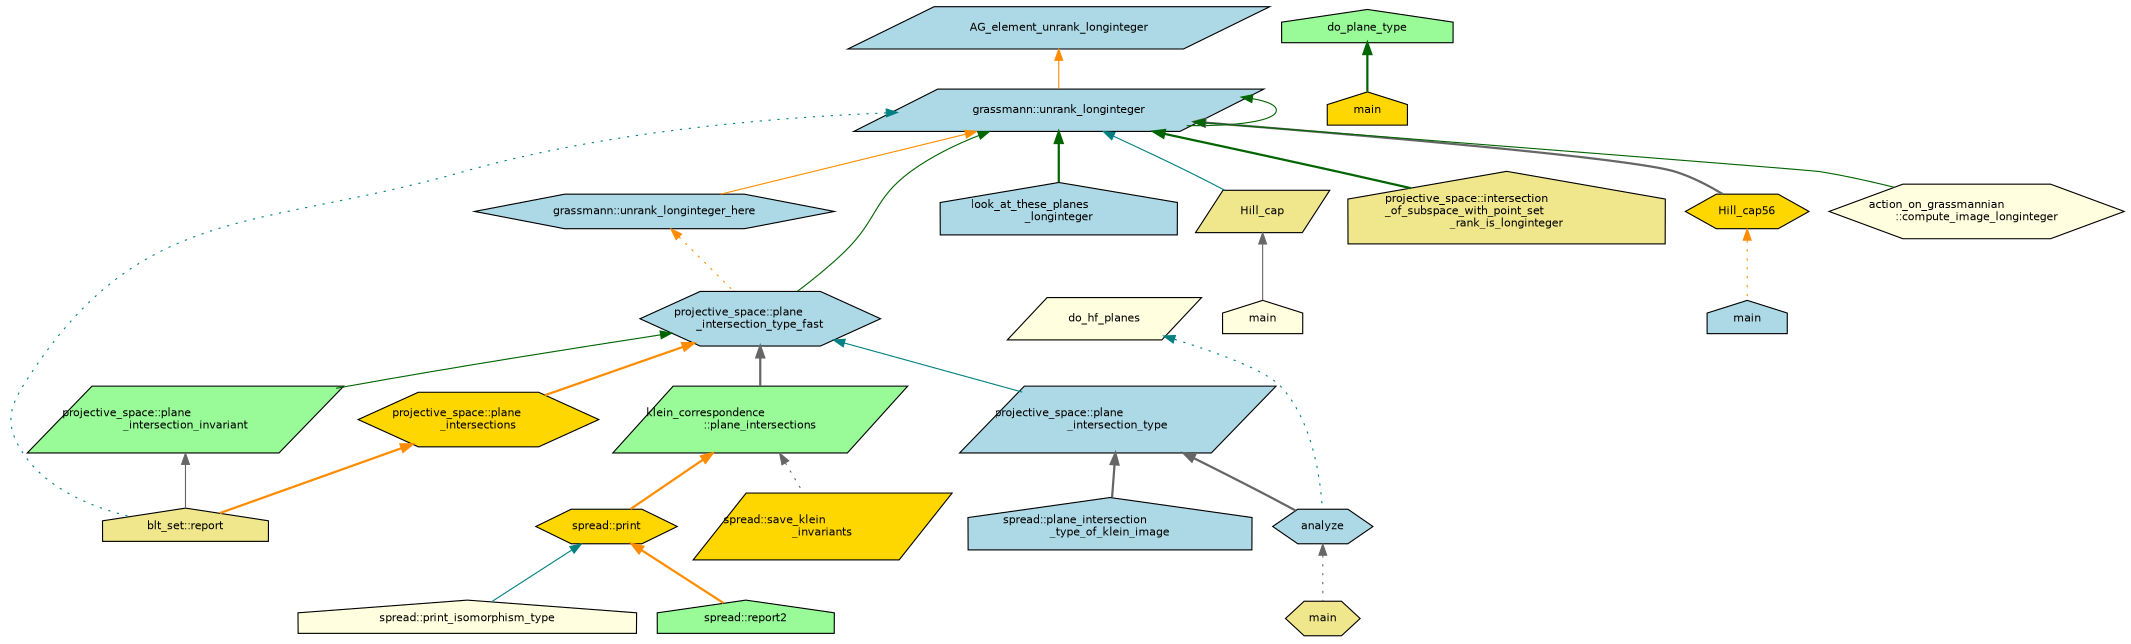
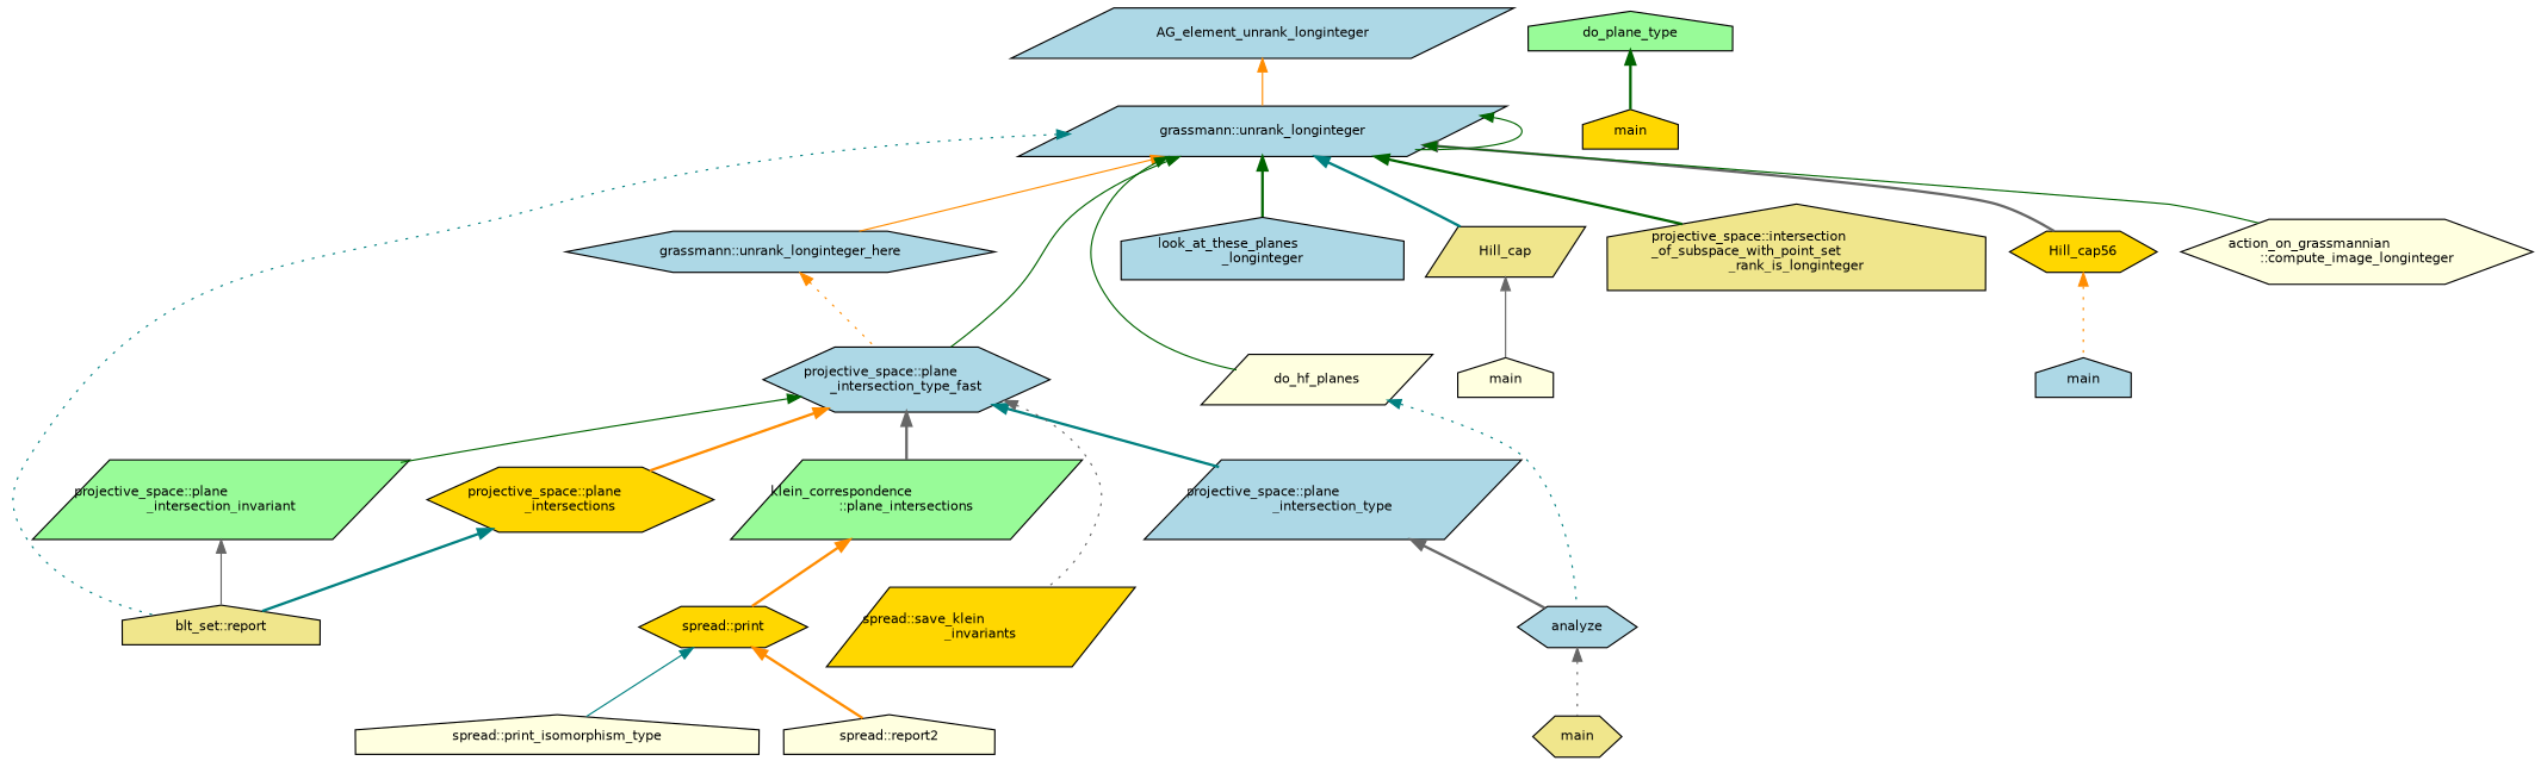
  digraph {
    rankdir=TB
    node [color=black fillcolor=lightblue fontname=Helvetica fontsize=10 shape=house style=filled]
    edge [color=darkgreen dir=back fontname=Helvetica fontsize=10 labelfontname=Helvetica labelfontsize=10 style=solid]
    n1 [fontcolor=black height=0.2 label=AG_element_unrank_longinteger shape=parallelogram width=0.4]
    n2 [height=0.2 label="grassmann::unrank_longinteger" shape=parallelogram width=0.4]
    n3 [fillcolor=khaki height=0.2 label="blt_set::report" width=0.4]
    n4 [height=0.2 label="grassmann::unrank_longinteger_here" shape=hexagon width=0.4]
    n5 [height=0.2 label="projective_space::plane\l_intersection_type_fast" shape=hexagon width=0.4]
    n6 [fillcolor=lightyellow height=0.2 label=do_hf_planes shape=parallelogram width=0.4]
    n7 [height=0.2 label="look_at_these_planes\l_longinteger" width=0.4]
    n8 [fillcolor=khaki height=0.2 label=Hill_cap shape=parallelogram width=0.4]
    n9 [fillcolor=khaki height=0.2 label="projective_space::intersection\l_of_subspace_with_point_set\l_rank_is_longinteger" width=0.4]
    n10 [fillcolor=gold height=0.2 label=Hill_cap56 shape=hexagon width=0.4]
    n11 [fillcolor=lightyellow height=0.2 label="action_on_grassmannian\l::compute_image_longinteger" shape=hexagon width=0.4]
    n12 [fillcolor=palegreen height=0.2 label="klein_correspondence\l::plane_intersections" shape=parallelogram width=0.4]
    n13 [fillcolor=palegreen height=0.2 label="projective_space::plane\l_intersection_invariant" shape=parallelogram width=0.4]
    n14 [height=0.2 label="projective_space::plane\l_intersection_type" shape=parallelogram width=0.4]
    n15 [fillcolor=gold height=0.2 label="projective_space::plane\l_intersections" shape=hexagon width=0.4]
    n16 [height=0.2 label=analyze shape=hexagon width=0.4]
    n17 [fillcolor=lightyellow height=0.2 label=main width=0.4]
    n18 [height=0.2 label=main width=0.4]
    n19 [fillcolor=gold height=0.2 label="spread::save_klein\l_invariants" shape=parallelogram width=0.4]
    n20 [fillcolor=gold height=0.2 label="spread::print" shape=hexagon width=0.4]
-   n21 [height=0.2 label="spread::plane_intersection\l_type_of_klein_image" width=0.4]
    n22 [fillcolor=lightyellow height=0.2 label="spread::print_isomorphism_type" width=0.4]
-   n23 [fillcolor=palegreen height=0.2 label="spread::report2" width=0.4]
+   n23 [fillcolor=lightyellow height=0.2 label="spread::report2" width=0.4]
    n24 [fillcolor=palegreen height=0.2 label=do_plane_type width=0.4]
    n25 [fillcolor=gold height=0.2 label=main width=0.4]
    n26 [fillcolor=khaki height=0.2 label=main shape=hexagon width=0.4]
    n1 -> n2 [color=darkorange]
    n2 -> n2
    n2 -> n3 [color=teal style=dotted]
    n2 -> n4 [color=darkorange]
    n2 -> n5
+   n2 -> n6
    n2 -> n7 [style=bold]
-   n2 -> n8 [color=teal]
+   n2 -> n8 [color=teal style=bold]
    n2 -> n9 [style=bold]
    n2 -> n10 [color=gray40 style=bold]
    n2 -> n11
    n4 -> n5 [color=darkorange style=dotted]
    n5 -> n12 [color=gray40 style=bold]
    n5 -> n13
-   n5 -> n14 [color=teal]
+   n5 -> n14 [color=teal style=bold]
    n5 -> n15 [color=darkorange style=bold]
    n6 -> n16 [color=teal style=dotted]
    n8 -> n17 [color=gray40]
    n10 -> n18 [color=darkorange style=dotted]
-   n12 -> n19 [color=gray40 style=dotted]
+   n5 -> n19 [color=gray40 style=dotted]
    n12 -> n20 [color=darkorange style=bold]
    n13 -> n3 [color=gray40]
    n14 -> n16 [color=gray40 style=bold]
-   n14 -> n21 [color=gray40 style=bold]
-   n15 -> n3 [color=darkorange style=bold]
+   n15 -> n3 [color=teal style=bold]
    n16 -> n26 [color=gray40 style=dotted]
    n20 -> n22 [color=teal]
    n20 -> n23 [color=darkorange style=bold]
    n24 -> n25 [style=bold]
  }
